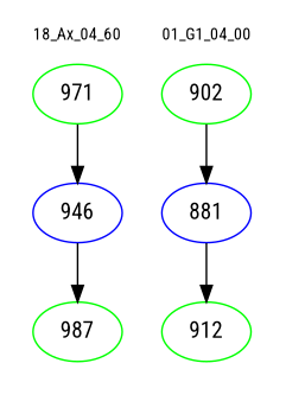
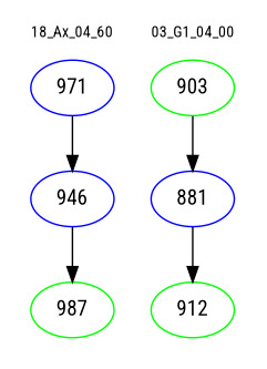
  digraph {
    fontname="Roboto Condensed"
    node [color=green fontname="Roboto Condensed"]
    edge [color=black fontname="Roboto Condensed"]
-   n1 [label=971]
+   n1 [color=blue label=971]
    n2 [color=blue label=946]
    n3 [label=987]
-   n4 [label=902]
+   n4 [label=903]
    n5 [color=blue label=881]
    n6 [label=912]
    subgraph cluster_1 {
      color=white
      fontsize=10
      label="18_Ax_04_60"
      n1
      n2
      n3
    }
    subgraph cluster_2 {
      color=white
      fontsize=10
-     label="01_G1_04_00"
+     label="03_G1_04_00"
      n4
      n5
      n6
    }
    n1 -> n2
    n2 -> n3
    n4 -> n5
    n5 -> n6
  }
